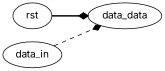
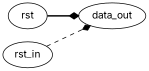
  strict digraph {
    fontname=Inter
    rankdir=LR
    node [fontname=Inter]
    edge [arrowhead=diamond fontname=Inter]
    rst
-   data_out [label=data_data]
-   data_in
+   data_out
+   data_in [label=rst_in]
    rst -> data_out [style=bold weight=2.0]
    data_in -> data_out [style=dashed weight=1.0]
  }
